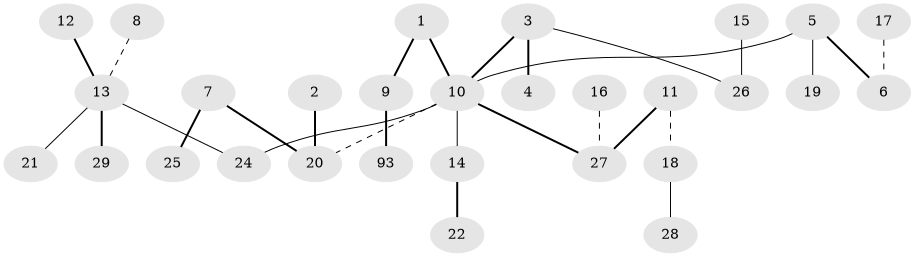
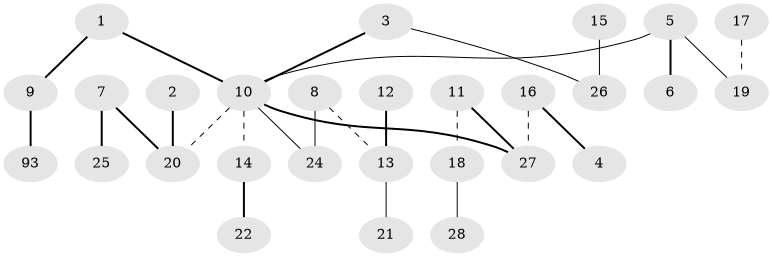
  graph {
    node [color=gray90 style=filled]
    edge [style=bold weight=1.0]
    1
    9
    10
    n4 [label=93]
    20
    14
    24
    27
    2
    3
    4
    26
    5
    6
    19
    7
    25
    8
    13
    21
-   29
    22
    11
    18
    28
    12
    15
    16
    17
    1 -- 9
    1 -- 10
    9 -- n4
    10 -- 20 [style=dashed]
-   10 -- 14 [style=solid]
+   10 -- 14 [style=dashed]
    10 -- 24 [style=solid]
    10 -- 27
    14 -- 22
    2 -- 20
    3 -- 10
-   3 -- 4
+   16 -- 4
    3 -- 26 [style=solid]
    5 -- 10 [style=solid]
    5 -- 6
    5 -- 19 [style=solid]
    7 -- 20
    7 -- 25
    8 -- 13 [style=dashed]
-   13 -- 24 [style=solid]
+   8 -- 24 [style=solid]
    13 -- 21 [style=solid]
-   13 -- 29
    11 -- 27
    11 -- 18 [style=dashed]
    18 -- 28 [style=solid]
    12 -- 13
    15 -- 26 [style=solid]
    16 -- 27 [style=dashed]
-   17 -- 6 [style=dashed]
+   17 -- 19 [style=dashed]
  }
